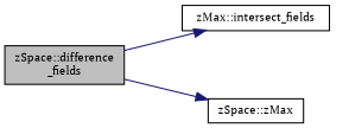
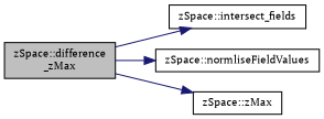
  digraph {
    fontname="PT Serif"
    rankdir=LR
    node [color=black fillcolor=white fontname="PT Serif" fontsize=10 shape=record style=filled]
    edge [color=midnightblue fontname="PT Serif" fontsize=10 labelfontname=Helvetica labelfontsize=10 style=solid]
-   n1 [fillcolor=grey75 fontcolor=black height=0.2 label="zSpace::difference\l_fields" width=0.4]
-   n2 [height=0.2 label="zMax::intersect_fields" width=0.4]
+   n1 [fillcolor=grey75 fontcolor=black height=0.2 label="zSpace::difference\l_zMax" width=0.4]
+   n2 [height=0.2 label="zSpace::intersect_fields" width=0.4]
+   n3 [height=0.2 label="zSpace::normliseFieldValues" width=0.4]
    n4 [height=0.2 label="zSpace::zMax" width=0.4]
    n1 -> n2
+   n1 -> n3
    n1 -> n4
  }
